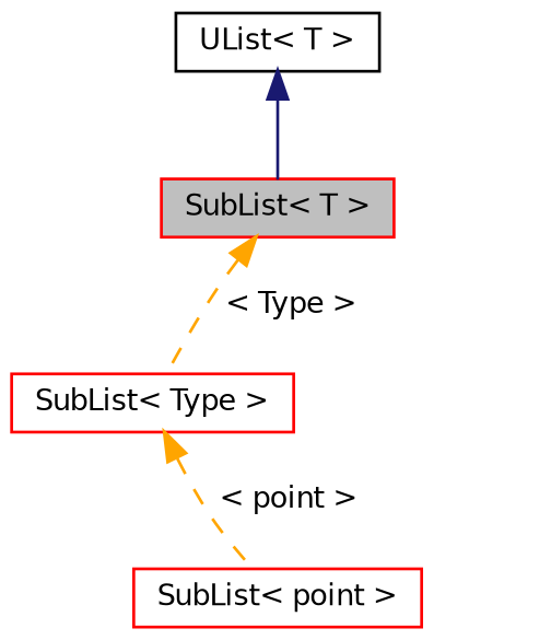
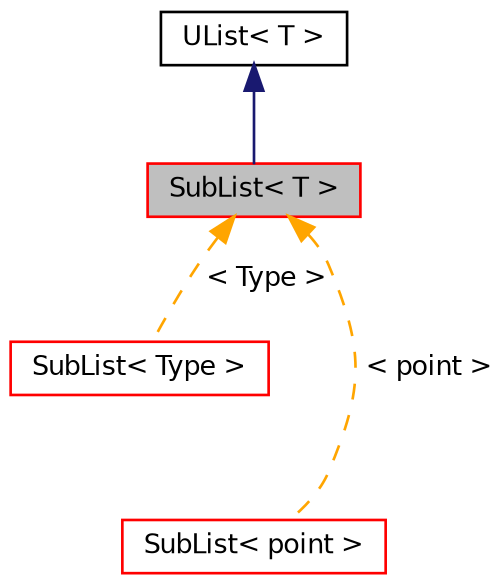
  digraph {
    node [color=red fontname=Helvetica fontsize=10 shape=record]
    edge [color=orange dir=back fontname=Helvetica fontsize=10 labelfontname=Helvetica labelfontsize=10 style=dashed]
    n1 [fillcolor=grey75 fontcolor=black height=0.2 label="SubList\< T \>" style=filled width=0.4]
    n2 [height=0.2 label="SubList\< Type \>" width=0.4]
    n3 [height=0.2 label="SubList\< point \>" width=0.4]
    n4 [color=black height=0.2 label="UList\< T \>" width=0.4]
    n1 -> n2 [label=" \< Type \>"]
-   n2 -> n3 [label=" \< point \>"]
+   n1 -> n3 [label=" \< point \>"]
    n4 -> n1 [color=midnightblue style=solid]
  }
